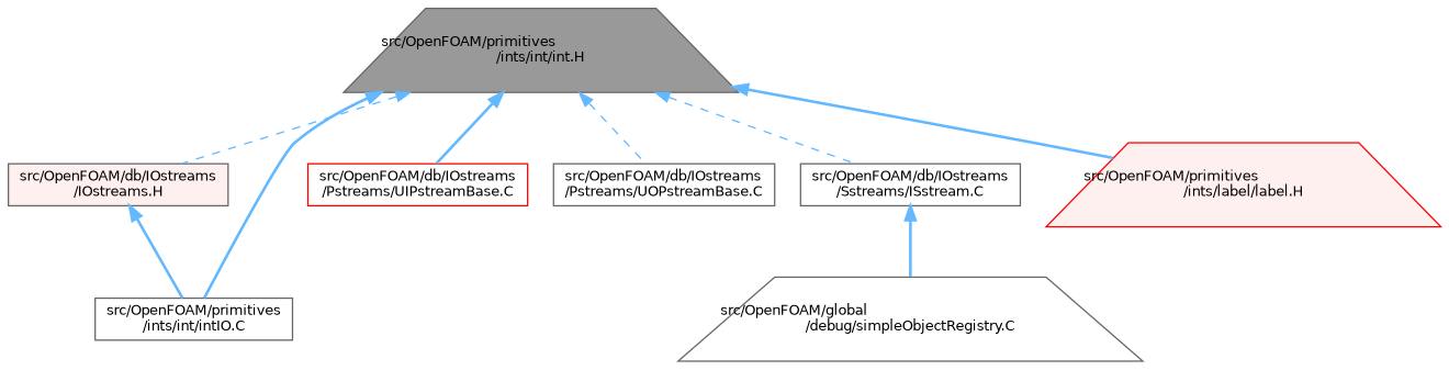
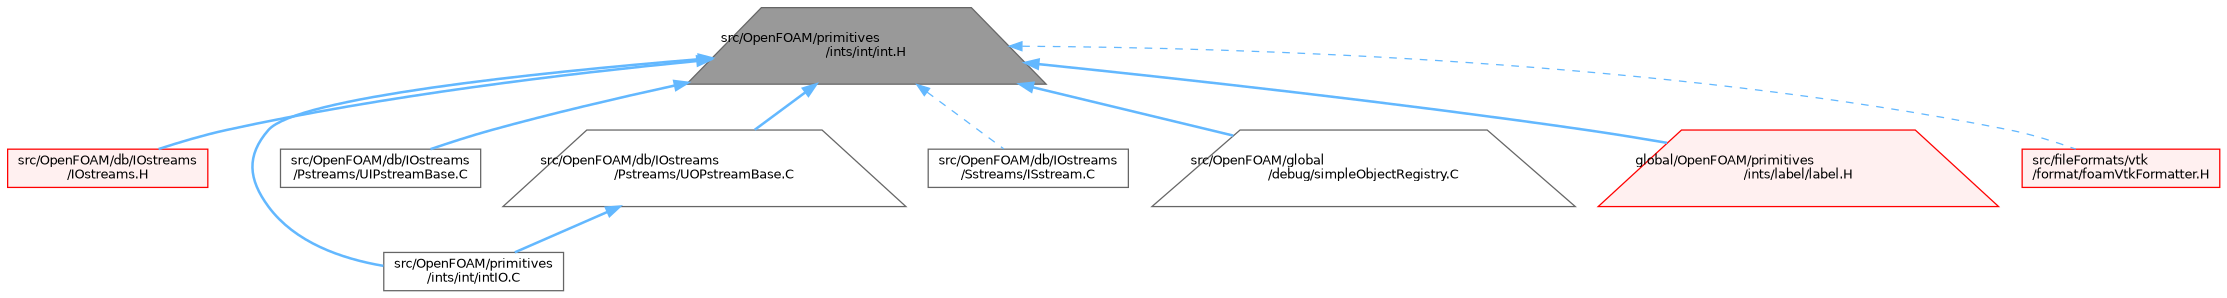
  digraph {
    node [color=grey40 fillcolor=white fontname=Helvetica fontsize=10 shape=box style=filled]
    edge [color=steelblue1 dir=back fontname=Helvetica fontsize=10 labelfontname=Helvetica labelfontsize=10 style=bold]
    n1 [color=gray40 fillcolor=grey60 fontcolor=black height=0.2 label="src/OpenFOAM/primitives\l/ints/int/int.H" shape=trapezium width=0.4]
-   n2 [fillcolor="#FFF0F0" height=0.2 label="src/OpenFOAM/db/IOstreams\l/IOstreams.H" width=0.4]
+   n2 [color=red fillcolor="#FFF0F0" height=0.2 label="src/OpenFOAM/db/IOstreams\l/IOstreams.H" width=0.4]
    n3 [height=0.2 label="src/OpenFOAM/primitives\l/ints/int/intIO.C" width=0.4]
-   n4 [color=red height=0.2 label="src/OpenFOAM/db/IOstreams\l/Pstreams/UIPstreamBase.C" width=0.4]
-   n5 [height=0.2 label="src/OpenFOAM/db/IOstreams\l/Pstreams/UOPstreamBase.C" width=0.4]
+   n4 [height=0.2 label="src/OpenFOAM/db/IOstreams\l/Pstreams/UIPstreamBase.C" width=0.4]
+   n5 [height=0.2 label="src/OpenFOAM/db/IOstreams\l/Pstreams/UOPstreamBase.C" shape=trapezium width=0.4]
    n6 [height=0.2 label="src/OpenFOAM/db/IOstreams\l/Sstreams/ISstream.C" width=0.4]
    n7 [height=0.2 label="src/OpenFOAM/global\l/debug/simpleObjectRegistry.C" shape=trapezium width=0.4]
-   n8 [color=red fillcolor="#FFF0F0" height=0.2 label="src/OpenFOAM/primitives\l/ints/label/label.H" shape=trapezium width=0.4]
-   n1 -> n2 [style=dashed]
+   n8 [color=red fillcolor="#FFF0F0" height=0.2 label="global/OpenFOAM/primitives\l/ints/label/label.H" shape=trapezium width=0.4]
+   n9 [color=red fillcolor="#FFF0F0" height=0.2 label="src/fileFormats/vtk\l/format/foamVtkFormatter.H" width=0.4]
+   n1 -> n2
    n1 -> n3
    n1 -> n4
-   n1 -> n5 [style=dashed]
+   n1 -> n5
    n1 -> n6 [style=dashed]
-   n6 -> n7
+   n1 -> n7
    n1 -> n8
-   n2 -> n3
+   n1 -> n9 [style=dashed]
+   n5 -> n3
  }
